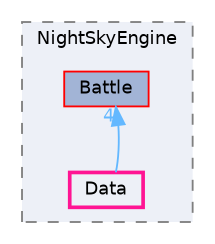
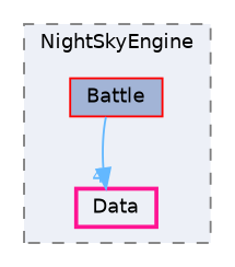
  digraph {
    compound=true
    node [fontname=Helvetica fontsize=10 shape=box]
    n1 [color=red fillcolor="#a2b4d6" height=0.2 label=Battle style=filled width=0.4]
    n2 [color=deeppink fillcolor="#edf0f7" height=0.2 label=Data style="filled,bold" width=0.4]
    subgraph cluster_1 {
      bgcolor="#edf0f7"
      fontname=Helvetica
      fontsize=10
      label=NightSkyEngine
      pencolor=grey50
      style="filled,dashed"
      n1
      n2
    }
-   n2 -> n1 [color=steelblue1 fontcolor=steelblue1 fontname=Helvetica fontsize=10 headlabel=4 labeldistance=1.5 labelfontname=Helvetica labelfontsize=10]
+   n1 -> n2 [color=steelblue1 fontcolor=steelblue1 fontname=Helvetica fontsize=10 headlabel=4 labeldistance=1.5 labelfontname=Helvetica labelfontsize=10]
  }
